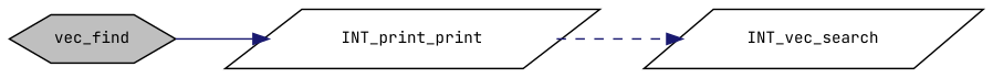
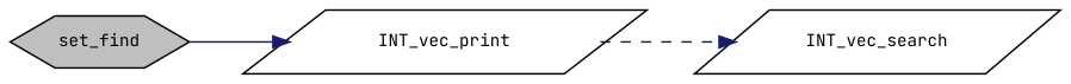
  digraph {
    fontname="JetBrains Mono"
    rankdir=LR
    node [color=black fillcolor=white fontname="JetBrains Mono" fontsize=10 shape=parallelogram style=filled]
    edge [color=midnightblue fontname="JetBrains Mono" fontsize=10 labelfontname=Helvetica labelfontsize=10]
-   n1 [fillcolor=grey75 fontcolor=black height=0.2 label=vec_find shape=hexagon width=0.4]
-   n2 [height=0.2 label=INT_print_print width=0.4]
+   n1 [fillcolor=grey75 fontcolor=black height=0.2 label=set_find shape=hexagon width=0.4]
+   n2 [height=0.2 label=INT_vec_print width=0.4]
    n3 [height=0.2 label=INT_vec_search width=0.4]
    n1 -> n2 [style=solid]
    n2 -> n3 [style=dashed]
  }
